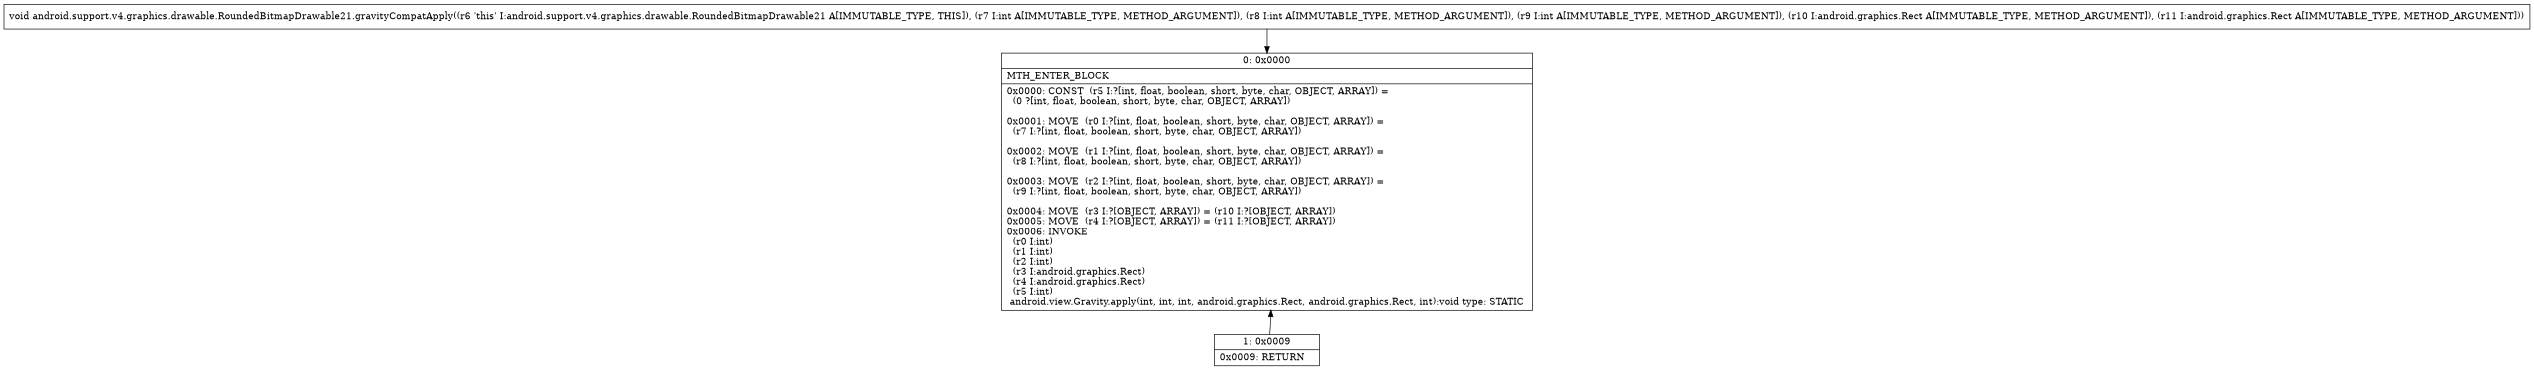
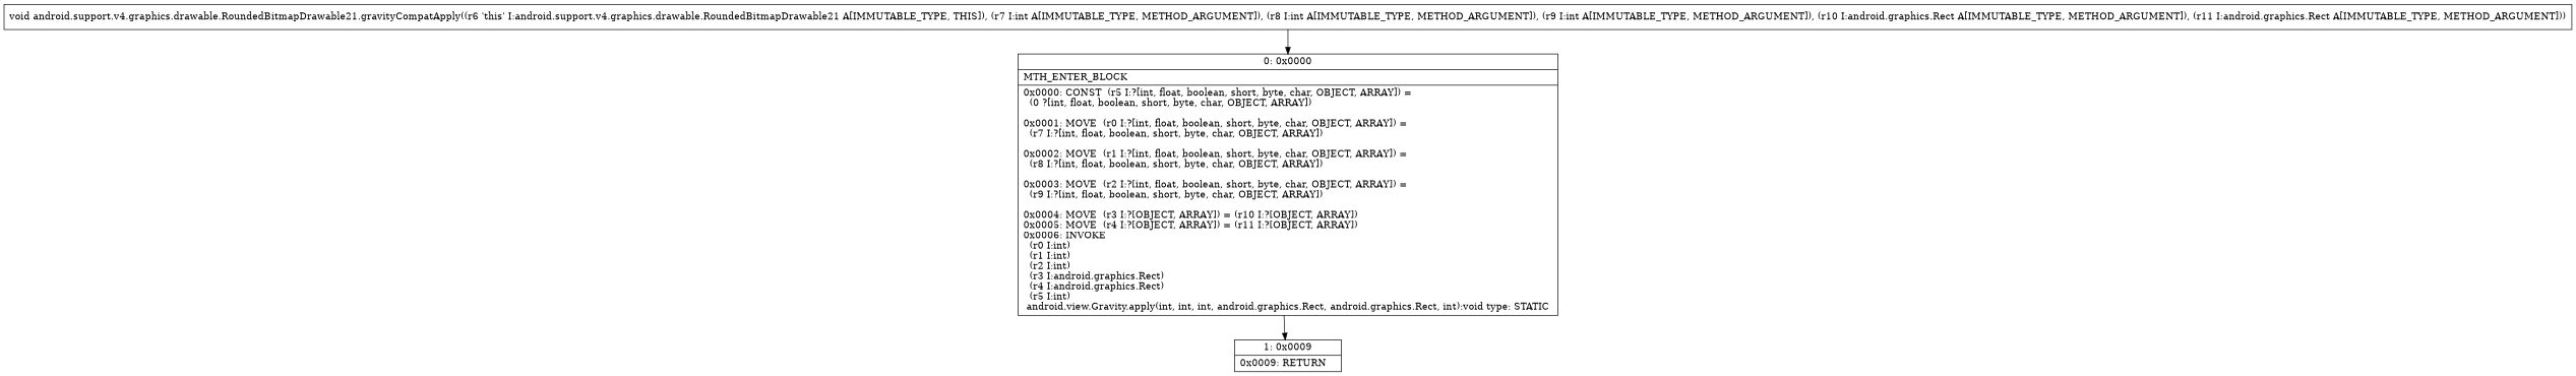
  digraph {
    node [shape=record]
    n1 [label="{0\:\ 0x0000|MTH_ENTER_BLOCK\l|0x0000: CONST  (r5 I:?[int, float, boolean, short, byte, char, OBJECT, ARRAY]) = \l  (0 ?[int, float, boolean, short, byte, char, OBJECT, ARRAY])\l \l0x0001: MOVE  (r0 I:?[int, float, boolean, short, byte, char, OBJECT, ARRAY]) = \l  (r7 I:?[int, float, boolean, short, byte, char, OBJECT, ARRAY])\l \l0x0002: MOVE  (r1 I:?[int, float, boolean, short, byte, char, OBJECT, ARRAY]) = \l  (r8 I:?[int, float, boolean, short, byte, char, OBJECT, ARRAY])\l \l0x0003: MOVE  (r2 I:?[int, float, boolean, short, byte, char, OBJECT, ARRAY]) = \l  (r9 I:?[int, float, boolean, short, byte, char, OBJECT, ARRAY])\l \l0x0004: MOVE  (r3 I:?[OBJECT, ARRAY]) = (r10 I:?[OBJECT, ARRAY]) \l0x0005: MOVE  (r4 I:?[OBJECT, ARRAY]) = (r11 I:?[OBJECT, ARRAY]) \l0x0006: INVOKE  \l  (r0 I:int)\l  (r1 I:int)\l  (r2 I:int)\l  (r3 I:android.graphics.Rect)\l  (r4 I:android.graphics.Rect)\l  (r5 I:int)\l android.view.Gravity.apply(int, int, int, android.graphics.Rect, android.graphics.Rect, int):void type: STATIC \l}"]
    n2 [label="{1\:\ 0x0009|0x0009: RETURN   \l}"]
    n3 [label="{void android.support.v4.graphics.drawable.RoundedBitmapDrawable21.gravityCompatApply((r6 'this' I:android.support.v4.graphics.drawable.RoundedBitmapDrawable21 A[IMMUTABLE_TYPE, THIS]), (r7 I:int A[IMMUTABLE_TYPE, METHOD_ARGUMENT]), (r8 I:int A[IMMUTABLE_TYPE, METHOD_ARGUMENT]), (r9 I:int A[IMMUTABLE_TYPE, METHOD_ARGUMENT]), (r10 I:android.graphics.Rect A[IMMUTABLE_TYPE, METHOD_ARGUMENT]), (r11 I:android.graphics.Rect A[IMMUTABLE_TYPE, METHOD_ARGUMENT])) }"]
-   n2 -> n1
+   n1 -> n2
    n3 -> n1
  }
